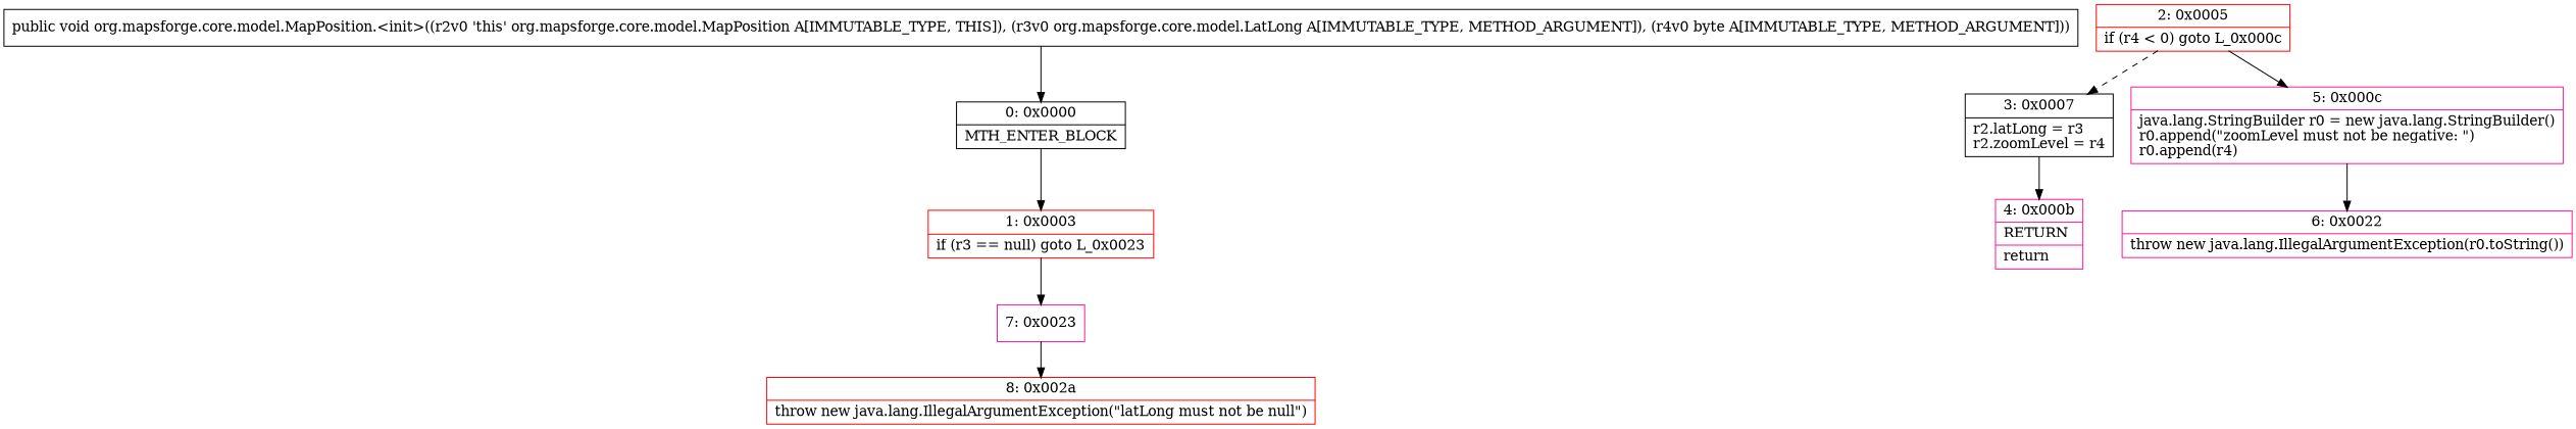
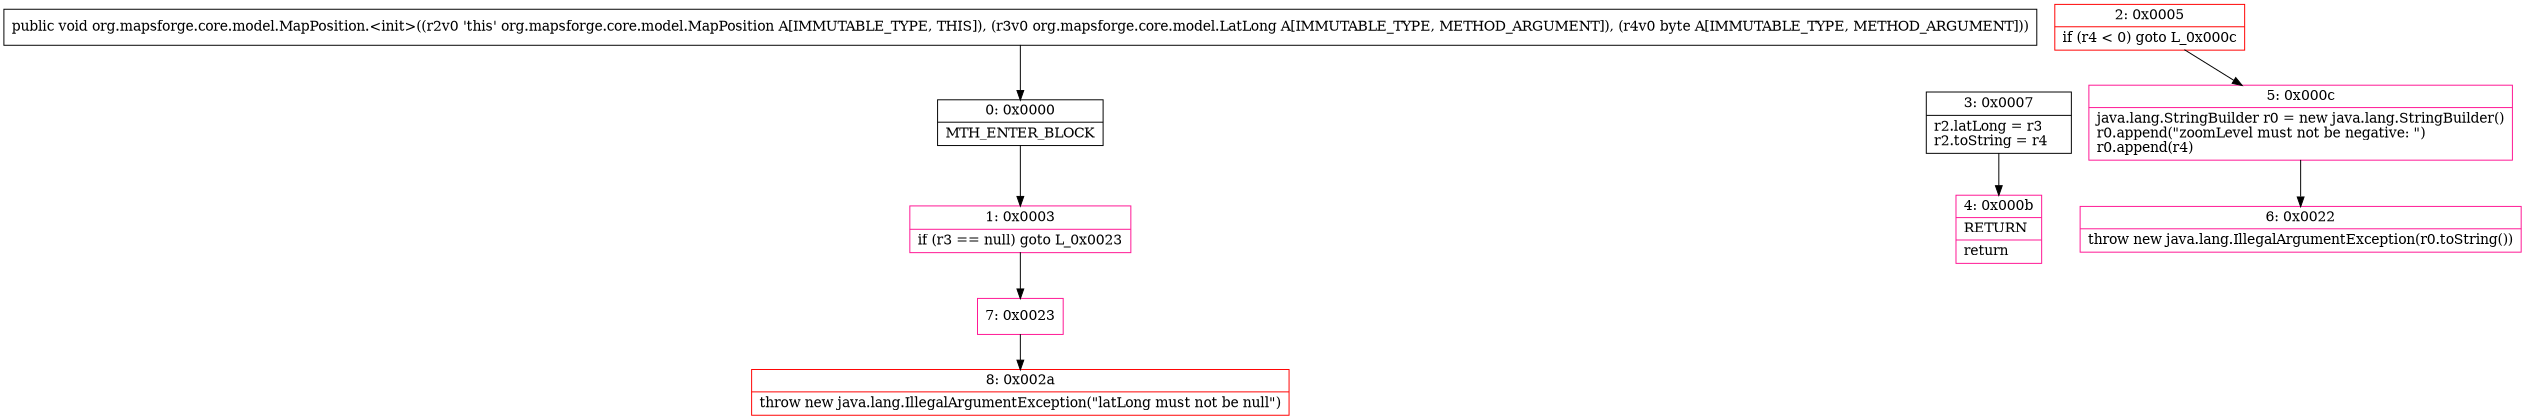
  digraph {
    node [color=deeppink shape=record]
    n1 [color=black label="{0\:\ 0x0000|MTH_ENTER_BLOCK\l}"]
-   n2 [color=red label="{1\:\ 0x0003|if (r3 == null) goto L_0x0023\l}"]
+   n2 [label="{1\:\ 0x0003|if (r3 == null) goto L_0x0023\l}"]
    n3 [label="{7\:\ 0x0023}"]
    n4 [color=red label="{2\:\ 0x0005|if (r4 \< 0) goto L_0x000c\l}"]
-   n5 [color=black label="{3\:\ 0x0007|r2.latLong = r3\lr2.zoomLevel = r4\l}"]
+   n5 [color=black label="{3\:\ 0x0007|r2.latLong = r3\lr2.toString = r4\l}"]
    n6 [label="{5\:\ 0x000c|java.lang.StringBuilder r0 = new java.lang.StringBuilder()\lr0.append(\"zoomLevel must not be negative: \")\lr0.append(r4)\l}"]
    n7 [color=red label="{8\:\ 0x002a|throw new java.lang.IllegalArgumentException(\"latLong must not be null\")\l}"]
    n8 [label="{4\:\ 0x000b|RETURN\l|return\l}"]
    n9 [label="{6\:\ 0x0022|throw new java.lang.IllegalArgumentException(r0.toString())\l}"]
    n10 [color=black label="{public void org.mapsforge.core.model.MapPosition.\<init\>((r2v0 'this' org.mapsforge.core.model.MapPosition A[IMMUTABLE_TYPE, THIS]), (r3v0 org.mapsforge.core.model.LatLong A[IMMUTABLE_TYPE, METHOD_ARGUMENT]), (r4v0 byte A[IMMUTABLE_TYPE, METHOD_ARGUMENT])) }"]
    n1 -> n2
    n2 -> n3
    n3 -> n7
-   n4 -> n5 [style=dashed]
    n4 -> n6
    n5 -> n8
    n6 -> n9
    n10 -> n1
  }
